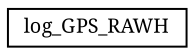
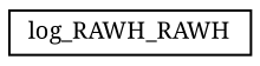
  digraph {
    rankdir=TB
    fontname="Noto Serif"
-   n1 [color=black fillcolor=white fontname="Noto Serif" fontsize=10 height=0.2 label=log_GPS_RAWH shape=record style=filled width=0.4]
+   n1 [color=black fillcolor=white fontname="Noto Serif" fontsize=10 height=0.2 label=log_RAWH_RAWH shape=record style=filled width=0.4]
  }
